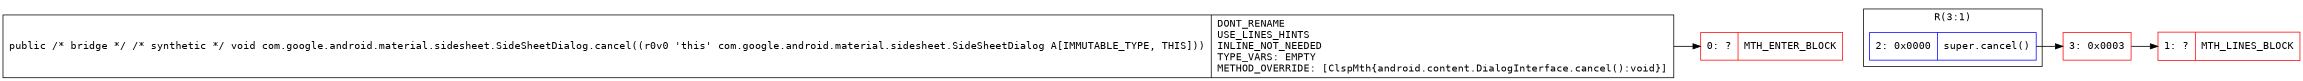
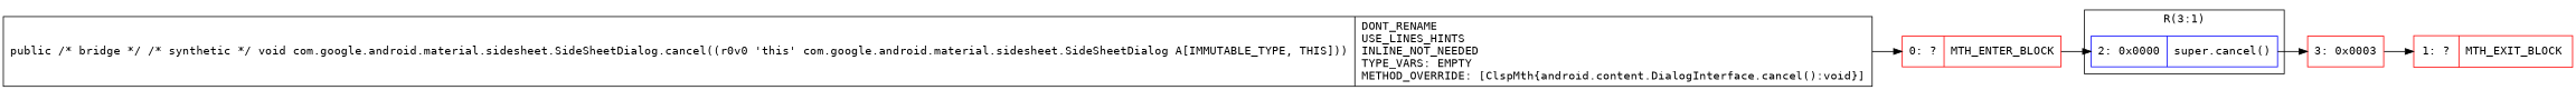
  digraph {
    fontname="DejaVu Sans Mono"
    rankdir=LR
    node [color=red fontname="DejaVu Sans Mono" shape=record]
    edge [fontname="DejaVu Sans Mono"]
    n1 [color=blue label="{2\:\ 0x0000|super.cancel()\l}"]
    n2 [label="{3\:\ 0x0003}"]
-   n3 [label="{1\:\ ?|MTH_LINES_BLOCK\l}"]
+   n3 [label="{1\:\ ?|MTH_EXIT_BLOCK\l}"]
    n4 [label="{0\:\ ?|MTH_ENTER_BLOCK\l}"]
    n5 [label="{public \/* bridge *\/ \/* synthetic *\/ void com.google.android.material.sidesheet.SideSheetDialog.cancel((r0v0 'this' com.google.android.material.sidesheet.SideSheetDialog A[IMMUTABLE_TYPE, THIS]))  | DONT_RENAME\lUSE_LINES_HINTS\lINLINE_NOT_NEEDED\lTYPE_VARS: EMPTY\lMETHOD_OVERRIDE: [ClspMth\{android.content.DialogInterface.cancel():void\}]\l}" color=""]
    subgraph cluster_1 {
      label="R(3:1)"
      n1
    }
    n1 -> n2
    n2 -> n3
+   n4 -> n1
    n5 -> n4
  }
